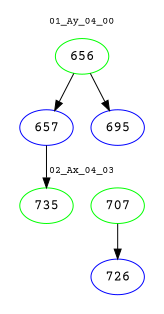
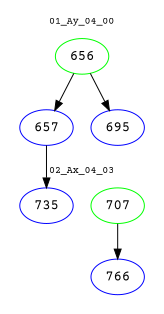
  digraph {
    fontname="Courier Prime"
    node [color=blue fontname="Courier Prime"]
    edge [color=black fontname="Courier Prime"]
    n1 [color=green label=707]
-   n2 [label=726]
-   n3 [color=green label=735]
+   n2 [label=766]
+   n3 [label=735]
    n4 [color=green label=656]
    n5 [label=657]
    n6 [label=695]
    subgraph cluster_1 {
      color=white
      fontsize=10
      label="02_Ax_04_03"
      n1
      n2
      n3
    }
    subgraph cluster_2 {
      color=white
      fontsize=10
      label="01_Ay_04_00"
      n4
      n5
      n6
    }
    n1 -> n2
    n4 -> n5
    n4 -> n6
    n5 -> n3
  }
